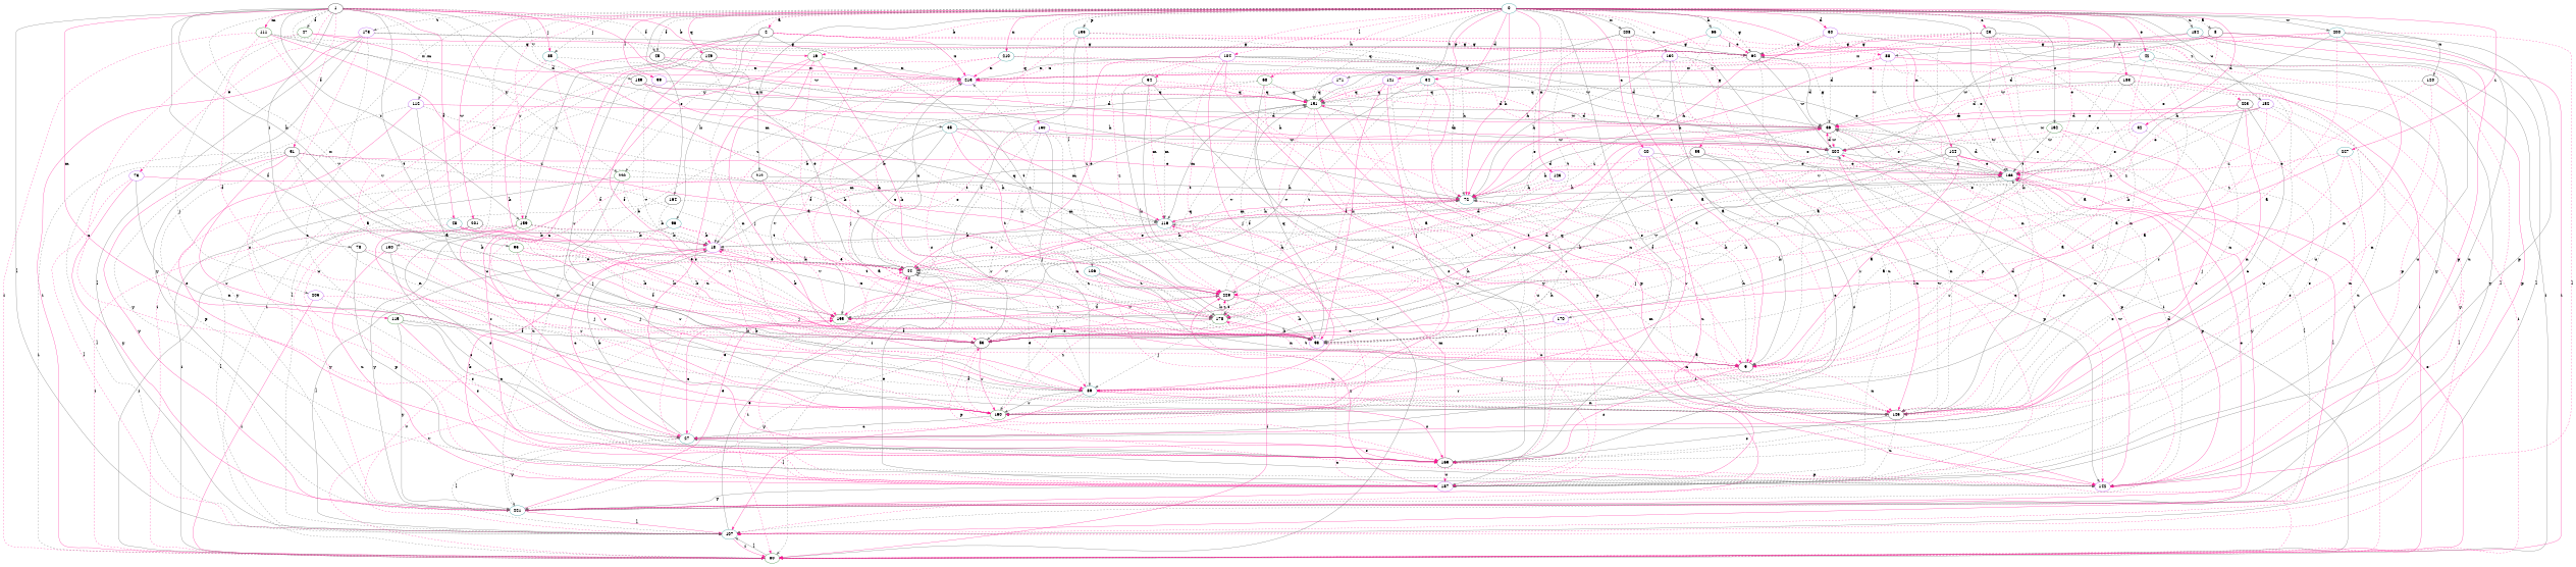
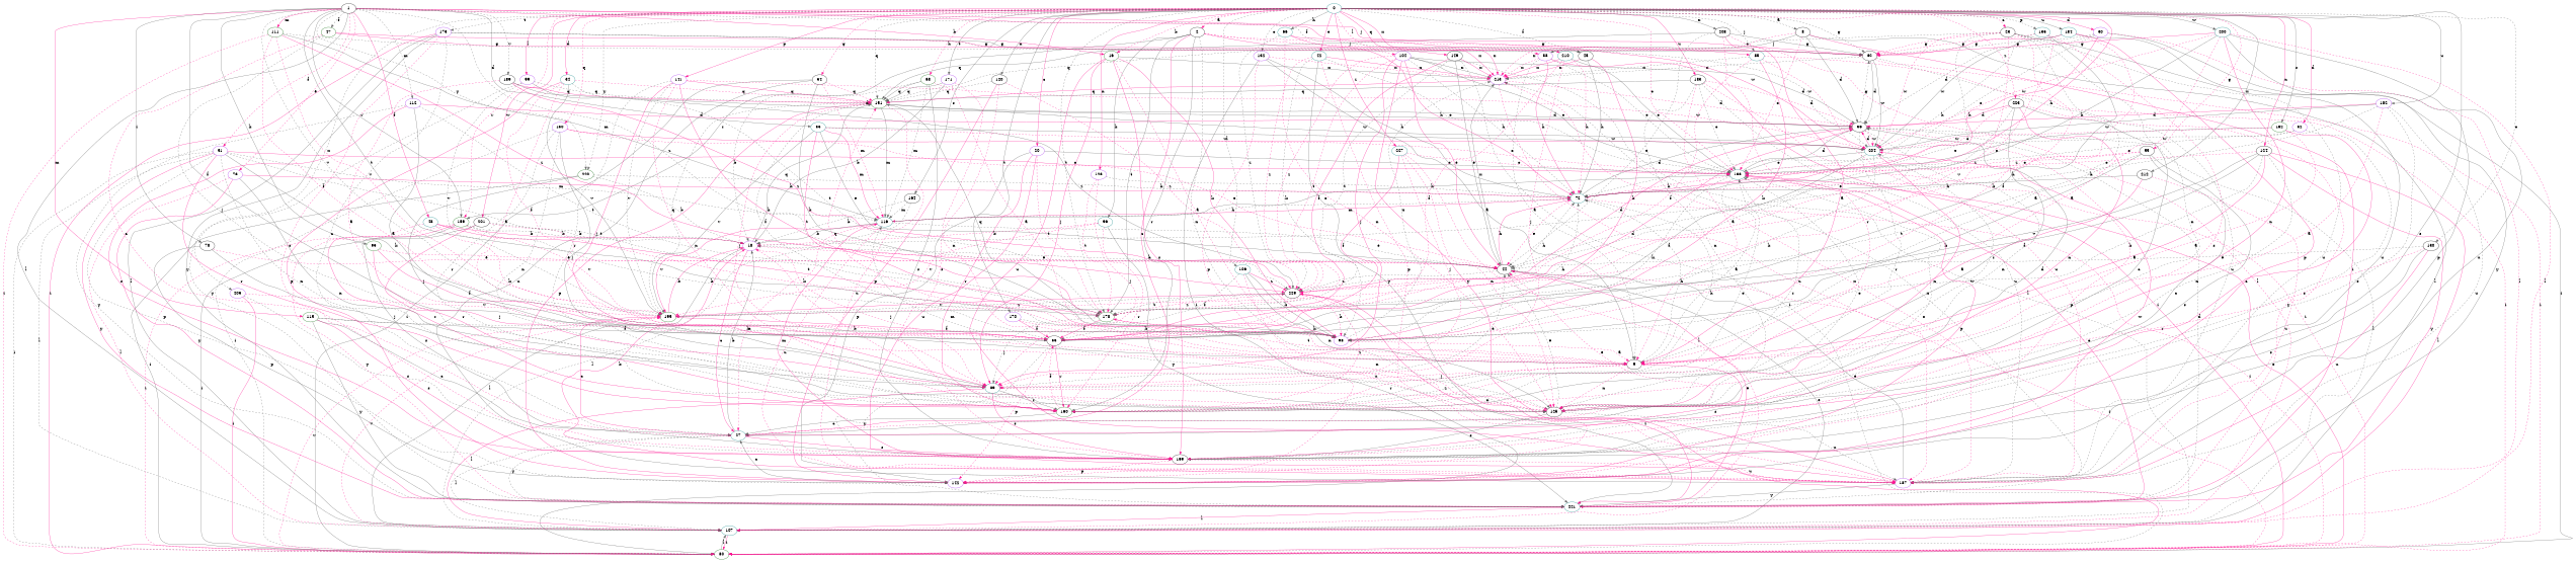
  strict digraph {
    node [color=black]
    edge [color=deeppink style=dashed]
    0 [color=teal]
    2
    8
    16 [color=darkgreen]
    20 [color=purple]
    23
    30 [color=purple]
    32 [color=purple]
    34 [color=teal]
    42 [color=teal]
    45
    54
    55
    62
    66 [color=teal]
    68 [color=darkgreen]
    72 [color=teal]
    85 [color=teal]
    99 [color=purple]
    104 [color=purple]
    106 [color=teal]
    120
    123 [color=purple]
    124
    130
    132 [color=purple]
    133 [color=teal]
    135 [color=teal]
    141 [color=purple]
    149
    150 [color=purple]
    151 [color=darkgreen]
    159 [color=darkgreen]
    162 [color=darkgreen]
    164
    169
    170 [color=purple]
    171 [color=purple]
    173 [color=purple]
    178 [color=darkgreen]
    182 [color=purple]
    183
    184 [color=teal]
    200 [color=teal]
    201
    205 [color=purple]
    208
    210 [color=teal]
    212
    220 [color=darkgreen]
    223
    227 [color=teal]
    27 [color=teal]
    88 [color=purple]
    96 [color=teal]
    125
    160 [color=darkgreen]
    213 [color=purple]
    107 [color=teal]
    36
    80 [color=darkgreen]
    9
    89 [color=teal]
    98 [color=purple]
    187 [color=purple]
    142 [color=purple]
    195 [color=darkgreen]
    204 [color=teal]
    44
    221 [color=teal]
    53
    229
    116 [color=teal]
    18 [color=purple]
    1
    35 [color=teal]
    n77 [color=purple label=73]
    47 [color=darkgreen]
    48 [color=teal]
-   51
+   51 [color=purple]
    78
    95 [color=darkgreen]
    111 [color=darkgreen]
    112 [color=purple]
    115 [color=darkgreen]
    189
    0 -> 2 [label=a]
    0 -> 8 [color=gray40 label=a]
    0 -> 16 [label=b]
    0 -> 20 [label=c style=solid]
    0 -> 23 [label=c]
    0 -> 30 [label=d style=solid]
    0 -> 32 [label=d style=solid]
    0 -> 34 [label=d style=solid]
    0 -> 42 [label=e style=solid]
    0 -> 45 [color=gray40 label=f]
    0 -> 54 [label=g]
    0 -> 55 [label=g]
    0 -> 62 [color=gray40 label=g]
    0 -> 66 [color=gray40 label=h style=solid]
    0 -> 68 [label=h]
    0 -> 72 [label=h style=solid]
    0 -> 85 [color=gray40 label=j]
    0 -> 99 [label=l style=solid]
    0 -> 104 [label=l]
    0 -> 106 [color=gray40 label=l]
    0 -> 120 [color=gray40 label=n style=solid]
    0 -> 123 [label=n style=solid]
    0 -> 124 [label=n style=solid]
    0 -> 130 [color=gray40 label=o]
    0 -> 132 [color=gray40 label=o]
    0 -> 133 [label=o]
    0 -> 135 [color=gray40 label=p]
    0 -> 141 [label=p style=solid]
    0 -> 149 [label=q style=solid]
    0 -> 150 [label=q]
    0 -> 151 [color=gray40 label=q]
    0 -> 159 [label=r]
    0 -> 162 [color=gray40 label=s style=solid]
    0 -> 164 [color=gray40 label=s style=solid]
    0 -> 169 [color=gray40 label=s style=solid]
    0 -> 170 [color=gray40 label=t style=solid]
    0 -> 171 [color=gray40 label=t style=solid]
    0 -> 173 [color=gray40 label=t]
    0 -> 178 [color=gray40 label=t]
    0 -> 182 [color=gray40 label=u style=solid]
    0 -> 183 [label=u style=solid]
    0 -> 184 [color=gray40 label=u style=solid]
    0 -> 200 [color=gray40 label=w style=solid]
    0 -> 201 [label=w style=solid]
    0 -> 205 [color=gray40 label=x]
    0 -> 208 [color=gray40 label=x style=solid]
    0 -> 210 [label=x style=solid]
    0 -> 212 [color=gray40 label=x style=solid]
    0 -> 220 [color=gray40 label=y]
    0 -> 223 [label=z]
    0 -> 227 [label=z style=solid]
    2 -> 62 [label=g]
    2 -> 159 [color=gray40 label=r style=solid]
    2 -> 178 [color=gray40 label=t style=solid]
    2 -> 27 [label=c style=solid]
    2 -> 88 [label=j]
    2 -> 96 [color=gray40 label=k style=solid]
    2 -> 125 [color=gray40 label=n]
    2 -> 160 [color=gray40 label=r style=solid]
    2 -> 213 [label=x style=solid]
    8 -> 133 [label=o]
    8 -> 88 [color=gray40 label=j style=solid]
    8 -> 213 [label=x]
    8 -> 107 [color=gray40 label=l style=solid]
    8 -> 36 [color=gray40 label=d style=solid]
-   8 -> 80 [label=i style=solid]
+   8 -> 221 [label=i style=solid]
    16 -> 169 [label=s style=solid]
    16 -> 213 [color=gray40 label=x style=solid]
    16 -> 9 [label=a]
    16 -> 89 [label=j style=solid]
    16 -> 98 [label=k style=solid]
    16 -> 187 [label=u style=solid]
    20 -> 133 [color=gray40 label=o style=solid]
    20 -> 178 [label=t]
    20 -> 160 [label=r style=solid]
    20 -> 187 [label=u style=solid]
    20 -> 142 [color=gray40 label=p style=solid]
    23 -> 62 [label=g]
    23 -> 151 [color=gray40 label=q]
    23 -> 125 [color=gray40 label=n]
    23 -> 80 [color=gray40 label=i style=solid]
    23 -> 9 [color=gray40 label=a]
    23 -> 98 [label=k]
    23 -> 187 [color=gray40 label=u]
    23 -> 195 [label=v]
    23 -> 204 [label=w]
    23 -> 44 [color=gray40 label=e]
    30 -> 62 [color=gray40 label=g]
    30 -> 72 [label=h style=solid]
    30 -> 133 [color=gray40 label=o]
    30 -> 107 [label=l]
    30 -> 36 [color=gray40 label=d]
    30 -> 221 [color=gray40 label=y style=solid]
    32 -> 133 [color=gray40 label=o]
    32 -> 169 [color=gray40 label=s]
    32 -> 204 [color=gray40 label=w]
    34 -> 151 [label=q]
    34 -> 178 [color=gray40 label=t]
    34 -> 9 [label=a]
    34 -> 142 [label=p style=solid]
    34 -> 195 [color=gray40 label=v style=solid]
    34 -> 53 [label=f]
    42 -> 133 [color=gray40 label=o]
    42 -> 213 [label=x style=solid]
    42 -> 98 [color=gray40 label=k]
    42 -> 142 [label=p]
    42 -> 221 [color=gray40 label=y style=solid]
    42 -> 229 [label=z]
    45 -> 72 [color=gray40 label=h style=solid]
    45 -> 213 [label=x style=solid]
    45 -> 98 [label=k style=solid]
    54 -> 151 [label=q]
    54 -> 80 [color=gray40 label=i style=solid]
    54 -> 98 [color=gray40 label=k style=solid]
    54 -> 187 [color=gray40 label=u style=solid]
    54 -> 116 [label=m]
    55 -> 72 [label=h]
    55 -> 133 [label=o]
    55 -> 169 [color=gray40 label=s style=solid]
    55 -> 178 [color=gray40 label=t]
    55 -> 27 [color=gray40 label=c style=solid]
    55 -> 98 [color=gray40 label=k style=solid]
    62 -> 213 [color=gray40 label=x]
    62 -> 36 [color=gray40 label=d style=solid]
    62 -> 80 [label=i]
    62 -> 187 [color=gray40 label=u]
    62 -> 204 [color=gray40 label=w style=solid]
    66 -> 62 [label=c style=solid]
    66 -> 72 [label=h style=solid]
    66 -> 125 [label=n]
    66 -> 229 [color=gray40 label=z]
    68 -> 151 [color=gray40 label=q style=solid]
    68 -> 169 [color=gray40 label=s style=solid]
    68 -> 9 [label=a]
    68 -> 116 [color=gray40 label=m]
    68 -> 18 [color=gray40 label=b]
    72 -> 36 [color=gray40 label=d style=solid]
    72 -> 80 [label=i]
    72 -> 44 [label=e]
    72 -> 116 [label=m style=solid]
    85 -> 213 [color=gray40 label=x]
    85 -> 80 [label=i]
    85 -> 98 [label=k style=solid]
    85 -> 187 [label=u]
    85 -> 53 [label=f]
    99 -> 151 [color=gray40 label=q]
    99 -> 195 [color=gray40 label=v]
    99 -> 221 [color=gray40 label=y]
    99 -> 229 [color=gray40 label=z style=solid]
    104 -> 72 [color=gray40 label=h]
    104 -> 133 [color=gray40 label=o style=solid]
    104 -> 178 [label=t]
    104 -> 213 [color=gray40 label=x style=solid]
    104 -> 36 [color=gray40 label=d style=solid]
    104 -> 89 [label=j style=solid]
    104 -> 44 [label=e style=solid]
    104 -> 221 [label=y style=solid]
    104 -> 229 [label=z]
    106 -> 125 [color=gray40 label=n style=solid]
    106 -> 98 [color=gray40 label=k style=solid]
    106 -> 187 [label=u]
    106 -> 53 [color=gray40 label=f]
    106 -> 229 [label=z style=solid]
    120 -> 151 [color=gray40 label=q]
    120 -> 125 [label=n]
    120 -> 142 [label=p style=solid]
    120 -> 229 [label=z]
    123 -> 72 [color=gray40 label=h]
    123 -> 178 [label=t]
    123 -> 89 [label=j]
    124 -> 133 [label=o]
    124 -> 125 [color=gray40 label=n]
    124 -> 107 [label=l style=solid]
    124 -> 9 [label=a style=solid]
    124 -> 98 [color=gray40 label=k]
    124 -> 195 [color=gray40 label=v style=solid]
    124 -> 221 [label=y style=solid]
    124 -> 53 [color=gray40 label=f style=solid]
    130 -> 169 [color=gray40 label=s style=solid]
    130 -> 160 [label=r]
    130 -> 187 [label=u style=solid]
    130 -> 44 [color=gray40 label=e]
    132 -> 72 [color=gray40 label=h style=solid]
    132 -> 213 [label=x]
    132 -> 80 [color=gray40 label=i style=solid]
    132 -> 9 [color=gray40 label=a style=solid]
    132 -> 142 [label=p]
    133 -> 72 [label=h]
    133 -> 160 [color=gray40 label=r]
    133 -> 36 [color=gray40 label=d style=solid]
    133 -> 9 [color=gray40 label=a]
    133 -> 98 [color=gray40 label=k]
    133 -> 142 [label=p style=solid]
    135 -> 62 [label=g]
    135 -> 72 [color=gray40 label=h]
    135 -> 169 [label=s]
    135 -> 53 [color=gray40 label=f style=solid]
    135 -> 229 [label=z]
    141 -> 151 [label=q style=solid]
    141 -> 125 [label=n]
    141 -> 160 [color=gray40 label=r]
    141 -> 89 [label=j style=solid]
    141 -> 98 [label=k style=solid]
    141 -> 195 [color=gray40 label=v]
    141 -> 204 [label=w]
    149 -> 178 [color=gray40 label=t]
    149 -> 213 [label=x style=solid]
    149 -> 107 [color=gray40 label=l]
    149 -> 80 [color=gray40 label=i]
    149 -> 44 [color=gray40 label=e style=solid]
    149 -> 53 [label=f style=solid]
    150 -> 125 [color=gray40 label=n]
    150 -> 160 [color=gray40 label=r]
    150 -> 80 [color=gray40 label=i]
    150 -> 89 [color=gray40 label=j style=solid]
    150 -> 204 [label=w style=solid]
    150 -> 44 [label=e]
    151 -> 36 [color=gray40 label=d style=solid]
    151 -> 89 [label=j]
    151 -> 187 [label=u]
    151 -> 142 [label=p style=solid]
    151 -> 204 [color=gray40 label=w style=solid]
    151 -> 53 [color=gray40 label=f]
    151 -> 116 [color=gray40 label=m style=solid]
    159 -> 169 [color=gray40 label=s style=solid]
    159 -> 160 [label=r style=solid]
    159 -> 98 [color=gray40 label=k]
    159 -> 195 [label=v]
    159 -> 221 [label=y]
    159 -> 18 [color=gray40 label=b]
    162 -> 133 [color=gray40 label=o style=solid]
    162 -> 27 [label=c style=solid]
    162 -> 9 [label=a]
    162 -> 204 [label=w]
    164 -> 107 [color=gray40 label=l]
    164 -> 116 [color=gray40 label=m]
    164 -> 18 [color=gray40 label=b]
    169 -> 133 [color=gray40 label=o]
    169 -> 187 [label=u]
    169 -> 142 [label=p]
    169 -> 116 [label=m style=solid]
    170 -> 125 [label=n]
    170 -> 98 [color=gray40 label=k]
    170 -> 53 [label=f style=solid]
    171 -> 151 [color=gray40 label=q style=solid]
    171 -> 169 [label=s]
    171 -> 18 [color=gray40 label=b style=solid]
    173 -> 62 [color=gray40 label=g style=solid]
    173 -> 169 [label=s]
    173 -> 27 [color=gray40 label=c]
    173 -> 107 [color=gray40 label=l style=solid]
    173 -> 80 [label=i style=solid]
    173 -> 204 [color=gray40 label=w]
    173 -> 221 [color=gray40 label=y style=solid]
    178 -> 89 [color=gray40 label=j]
    178 -> 98 [label=k style=solid]
    178 -> 53 [label=f style=solid]
    178 -> 229 [label=z]
    182 -> 169 [color=gray40 label=s]
    182 -> 36 [label=d style=solid]
    182 -> 9 [label=a]
    182 -> 187 [color=gray40 label=u]
    182 -> 204 [color=gray40 label=w style=solid]
    182 -> 18 [color=gray40 label=b]
    183 -> 133 [color=gray40 label=o]
    183 -> 151 [color=gray40 label=q style=solid]
    183 -> 125 [color=gray40 label=n]
    183 -> 36 [label=d]
    183 -> 80 [label=i]
    183 -> 9 [label=a]
    183 -> 187 [color=gray40 label=u]
    184 -> 62 [label=g style=solid]
    184 -> 187 [color=gray40 label=u style=solid]
    184 -> 142 [label=p style=solid]
    184 -> 204 [color=gray40 label=w style=solid]
    184 -> 229 [label=z]
    200 -> 62 [label=g style=solid]
    200 -> 72 [color=gray40 label=h style=solid]
    200 -> 125 [label=n style=solid]
    200 -> 107 [label=l]
    200 -> 9 [label=a]
    200 -> 187 [color=gray40 label=u style=solid]
    200 -> 142 [color=gray40 label=p style=solid]
    200 -> 204 [label=w]
    201 -> 160 [label=r style=solid]
    201 -> 80 [color=gray40 label=i style=solid]
    201 -> 98 [label=k]
    201 -> 18 [color=gray40 label=b]
    205 -> 169 [color=gray40 label=s]
    205 -> 80 [label=i style=solid]
    205 -> 195 [label=v]
    208 -> 62 [color=gray40 label=g style=solid]
    208 -> 151 [color=gray40 label=q style=solid]
    208 -> 160 [label=r]
    208 -> 107 [label=l]
    208 -> 9 [label=a style=solid]
    208 -> 44 [color=gray40 label=e]
    210 -> 72 [label=h]
    210 -> 133 [color=gray40 label=o style=solid]
    210 -> 213 [label=x style=solid]
    210 -> 89 [label=j]
    210 -> 53 [label=f]
    212 -> 72 [color=gray40 label=h style=solid]
    212 -> 9 [label=a style=solid]
    212 -> 187 [label=u]
    220 -> 72 [color=gray40 label=h]
    220 -> 80 [color=gray40 label=i style=solid]
    220 -> 89 [color=gray40 label=j style=solid]
    220 -> 18 [color=gray40 label=b]
    223 -> 133 [label=o]
    223 -> 27 [color=gray40 label=c style=solid]
    223 -> 125 [label=n style=solid]
    223 -> 160 [color=gray40 label=r style=solid]
    223 -> 36 [label=d style=solid]
    223 -> 44 [color=gray40 label=e]
    223 -> 221 [label=y]
    227 -> 133 [label=o]
    227 -> 125 [label=n]
    227 -> 107 [label=l]
    227 -> 89 [label=j]
    227 -> 53 [label=f style=solid]
    27 -> 169 [label=s style=solid]
    27 -> 107 [color=gray40 label=l]
    27 -> 44 [label=e]
    27 -> 221 [color=gray40 label=y]
    27 -> 18 [color=gray40 label=b style=solid]
    88 -> 72 [label=h style=solid]
    88 -> 133 [color=gray40 label=o]
    88 -> 213 [label=x]
    88 -> 80 [label=i style=solid]
    88 -> 9 [color=gray40 label=a]
    96 -> 160 [label=r]
    96 -> 195 [label=v]
    96 -> 221 [color=gray40 label=y style=solid]
    96 -> 18 [label=b]
    125 -> 133 [color=gray40 label=o]
    125 -> 169 [color=gray40 label=s style=solid]
    125 -> 36 [color=gray40 label=d style=solid]
    125 -> 187 [color=gray40 label=u]
    125 -> 204 [color=gray40 label=w]
    125 -> 44 [color=gray40 label=e]
    125 -> 116 [color=gray40 label=m]
    125 -> 18 [label=b]
    160 -> 133 [color=gray40 label=o]
    160 -> 27 [color=gray40 label=c style=solid]
    160 -> 53 [label=f]
    160 -> 229 [label=z]
    213 -> 151 [label=q style=solid]
    213 -> 36 [label=d]
    213 -> 187 [label=u]
    107 -> 80 [label=i style=solid]
    107 -> 195 [label=v]
    107 -> 44 [color=gray40 label=e style=solid]
    36 -> 62 [color=gray40 label=g]
    36 -> 125 [color=gray40 label=n]
    36 -> 160 [color=gray40 label=r]
    36 -> 107 [color=gray40 label=l]
    36 -> 142 [label=p]
    36 -> 204 [label=w]
    80 -> 133 [label=o style=solid]
    80 -> 107 [color=gray40 label=l style=solid]
    80 -> 195 [label=v]
    9 -> 72 [color=gray40 label=h]
    9 -> 151 [label=q]
    9 -> 169 [label=s style=solid]
    9 -> 178 [label=t]
    9 -> 125 [label=n]
    9 -> 160 [label=r]
    9 -> 89 [label=j]
    89 -> 72 [color=gray40 label=h]
    89 -> 169 [label=s style=solid]
    89 -> 125 [label=n]
    89 -> 160 [color=gray40 label=r style=solid]
    89 -> 107 [label=l style=solid]
    89 -> 44 [color=gray40 label=e]
    98 -> 72 [color=gray40 label=h]
    98 -> 151 [color=gray40 label=q style=solid]
    98 -> 213 [color=gray40 label=x]
    98 -> 9 [label=a]
    187 -> 213 [label=x]
    187 -> 44 [color=gray40 label=e style=solid]
    187 -> 221 [color=gray40 label=y style=solid]
    187 -> 229 [label=z style=solid]
    187 -> 18 [label=b style=solid]
    142 -> 27 [color=gray40 label=c style=solid]
    142 -> 204 [label=w style=solid]
    195 -> 151 [color=gray40 label=q]
    195 -> 27 [label=c style=solid]
    195 -> 53 [label=f style=solid]
    195 -> 229 [color=gray40 label=z]
    195 -> 18 [label=b style=solid]
    204 -> 133 [color=gray40 label=o style=solid]
    204 -> 125 [label=n style=solid]
    204 -> 36 [label=d style=solid]
    204 -> 98 [color=gray40 label=k]
    204 -> 53 [color=gray40 label=f style=solid]
    44 -> 72 [label=h style=solid]
    44 -> 213 [color=gray40 label=x style=solid]
    44 -> 80 [label=i]
    44 -> 229 [color=gray40 label=z]
    44 -> 18 [color=gray40 label=b]
    221 -> 133 [label=o style=solid]
    221 -> 213 [color=gray40 label=x]
    221 -> 107 [label=l style=solid]
    221 -> 36 [color=gray40 label=d]
    221 -> 44 [label=e style=solid]
    53 -> 160 [label=r style=solid]
    53 -> 36 [label=d style=solid]
    53 -> 142 [label=p]
    53 -> 221 [color=gray40 label=y]
    229 -> 72 [color=gray40 label=h]
    229 -> 178 [color=gray40 label=t]
    229 -> 36 [label=d style=solid]
    229 -> 80 [label=i style=solid]
    229 -> 98 [label=k]
    229 -> 195 [label=v style=solid]
    116 -> 72 [color=gray40 label=h]
    116 -> 133 [color=gray40 label=o style=solid]
    116 -> 27 [label=c]
    116 -> 187 [label=u]
    116 -> 195 [label=v style=solid]
    116 -> 44 [color=gray40 label=e]
    116 -> 18 [color=gray40 label=b style=solid]
    18 -> 151 [color=gray40 label=q style=solid]
    18 -> 27 [label=c style=solid]
    18 -> 107 [color=gray40 label=l style=solid]
    18 -> 89 [label=j]
    18 -> 44 [label=e]
    1 -> 16 [label=b style=solid]
    1 -> 45 [color=gray40 label=f]
    1 -> 85 [label=j style=solid]
    1 -> 159 [color=gray40 label=r style=solid]
    1 -> 178 [color=gray40 label=t style=solid]
    1 -> 220 [color=gray40 label=y]
    1 -> 107 [color=gray40 label=l style=solid]
    1 -> 195 [color=gray40 label=v]
    1 -> 204 [label=w style=solid]
    1 -> 53 [color=gray40 label=f style=solid]
    1 -> 229 [color=gray40 label=z]
    1 -> 35 [color=gray40 label=d style=solid]
    1 -> n77 [label=e]
    1 -> 47 [color=gray40 label=f]
    1 -> 48 [label=f style=solid]
    1 -> 51 [label=f]
    1 -> 78 [color=gray40 label=i style=solid]
    1 -> 95 [color=gray40 label=k style=solid]
    1 -> 111 [label=m style=solid]
    1 -> 112 [color=gray40 label=m]
    1 -> 115 [label=m style=solid]
    1 -> 189 [color=gray40 label=v]
    35 -> 133 [label=o]
    35 -> 178 [label=t style=solid]
    35 -> 195 [color=gray40 label=v style=solid]
    35 -> 204 [color=gray40 label=w style=solid]
    35 -> 44 [color=gray40 label=e style=solid]
    35 -> 116 [label=m style=solid]
    n77 -> 72 [label=h style=solid]
    n77 -> 125 [color=gray40 label=n style=solid]
    n77 -> 107 [label=l]
    n77 -> 221 [label=y style=solid]
    47 -> 62 [label=g style=solid]
    47 -> 27 [label=c]
    47 -> 213 [label=x style=solid]
    47 -> 89 [color=gray40 label=j]
    48 -> 178 [label=t style=solid]
    48 -> 80 [label=i]
    48 -> 98 [label=k]
    48 -> 18 [label=b style=solid]
    51 -> 133 [label=o style=solid]
    51 -> 178 [color=gray40 label=t]
    51 -> 125 [color=gray40 label=n]
    51 -> 160 [label=r style=solid]
    51 -> 107 [color=gray40 label=l]
    51 -> 80 [color=gray40 label=i]
    51 -> 98 [color=gray40 label=k style=solid]
    51 -> 142 [color=gray40 label=p]
    51 -> 221 [label=y style=solid]
    51 -> 116 [color=gray40 label=m]
    78 -> 89 [color=gray40 label=j style=solid]
    78 -> 142 [color=gray40 label=p style=solid]
    78 -> 44 [label=e]
    95 -> 89 [label=j style=solid]
    95 -> 44 [label=e]
    95 -> 53 [label=f style=solid]
    111 -> 62 [color=gray40 label=g]
    111 -> 80 [label=i]
    111 -> 195 [label=v]
    111 -> 53 [label=f]
    111 -> 229 [label=z style=solid]
    111 -> 116 [color=gray40 label=m style=solid]
    112 -> 169 [label=s style=solid]
    112 -> 178 [color=gray40 label=t]
    112 -> 36 [label=d style=solid]
    112 -> 9 [color=gray40 label=a style=solid]
    112 -> 221 [color=gray40 label=y]
    115 -> 169 [label=s style=solid]
    115 -> 27 [color=gray40 label=c style=solid]
    115 -> 98 [color=gray40 label=k]
    115 -> 221 [color=gray40 label=y style=solid]
    115 -> 53 [color=gray40 label=f style=solid]
    189 -> 151 [label=q style=solid]
    189 -> 36 [color=gray40 label=d style=solid]
    189 -> 9 [label=a]
    189 -> 229 [label=z style=solid]
  }
